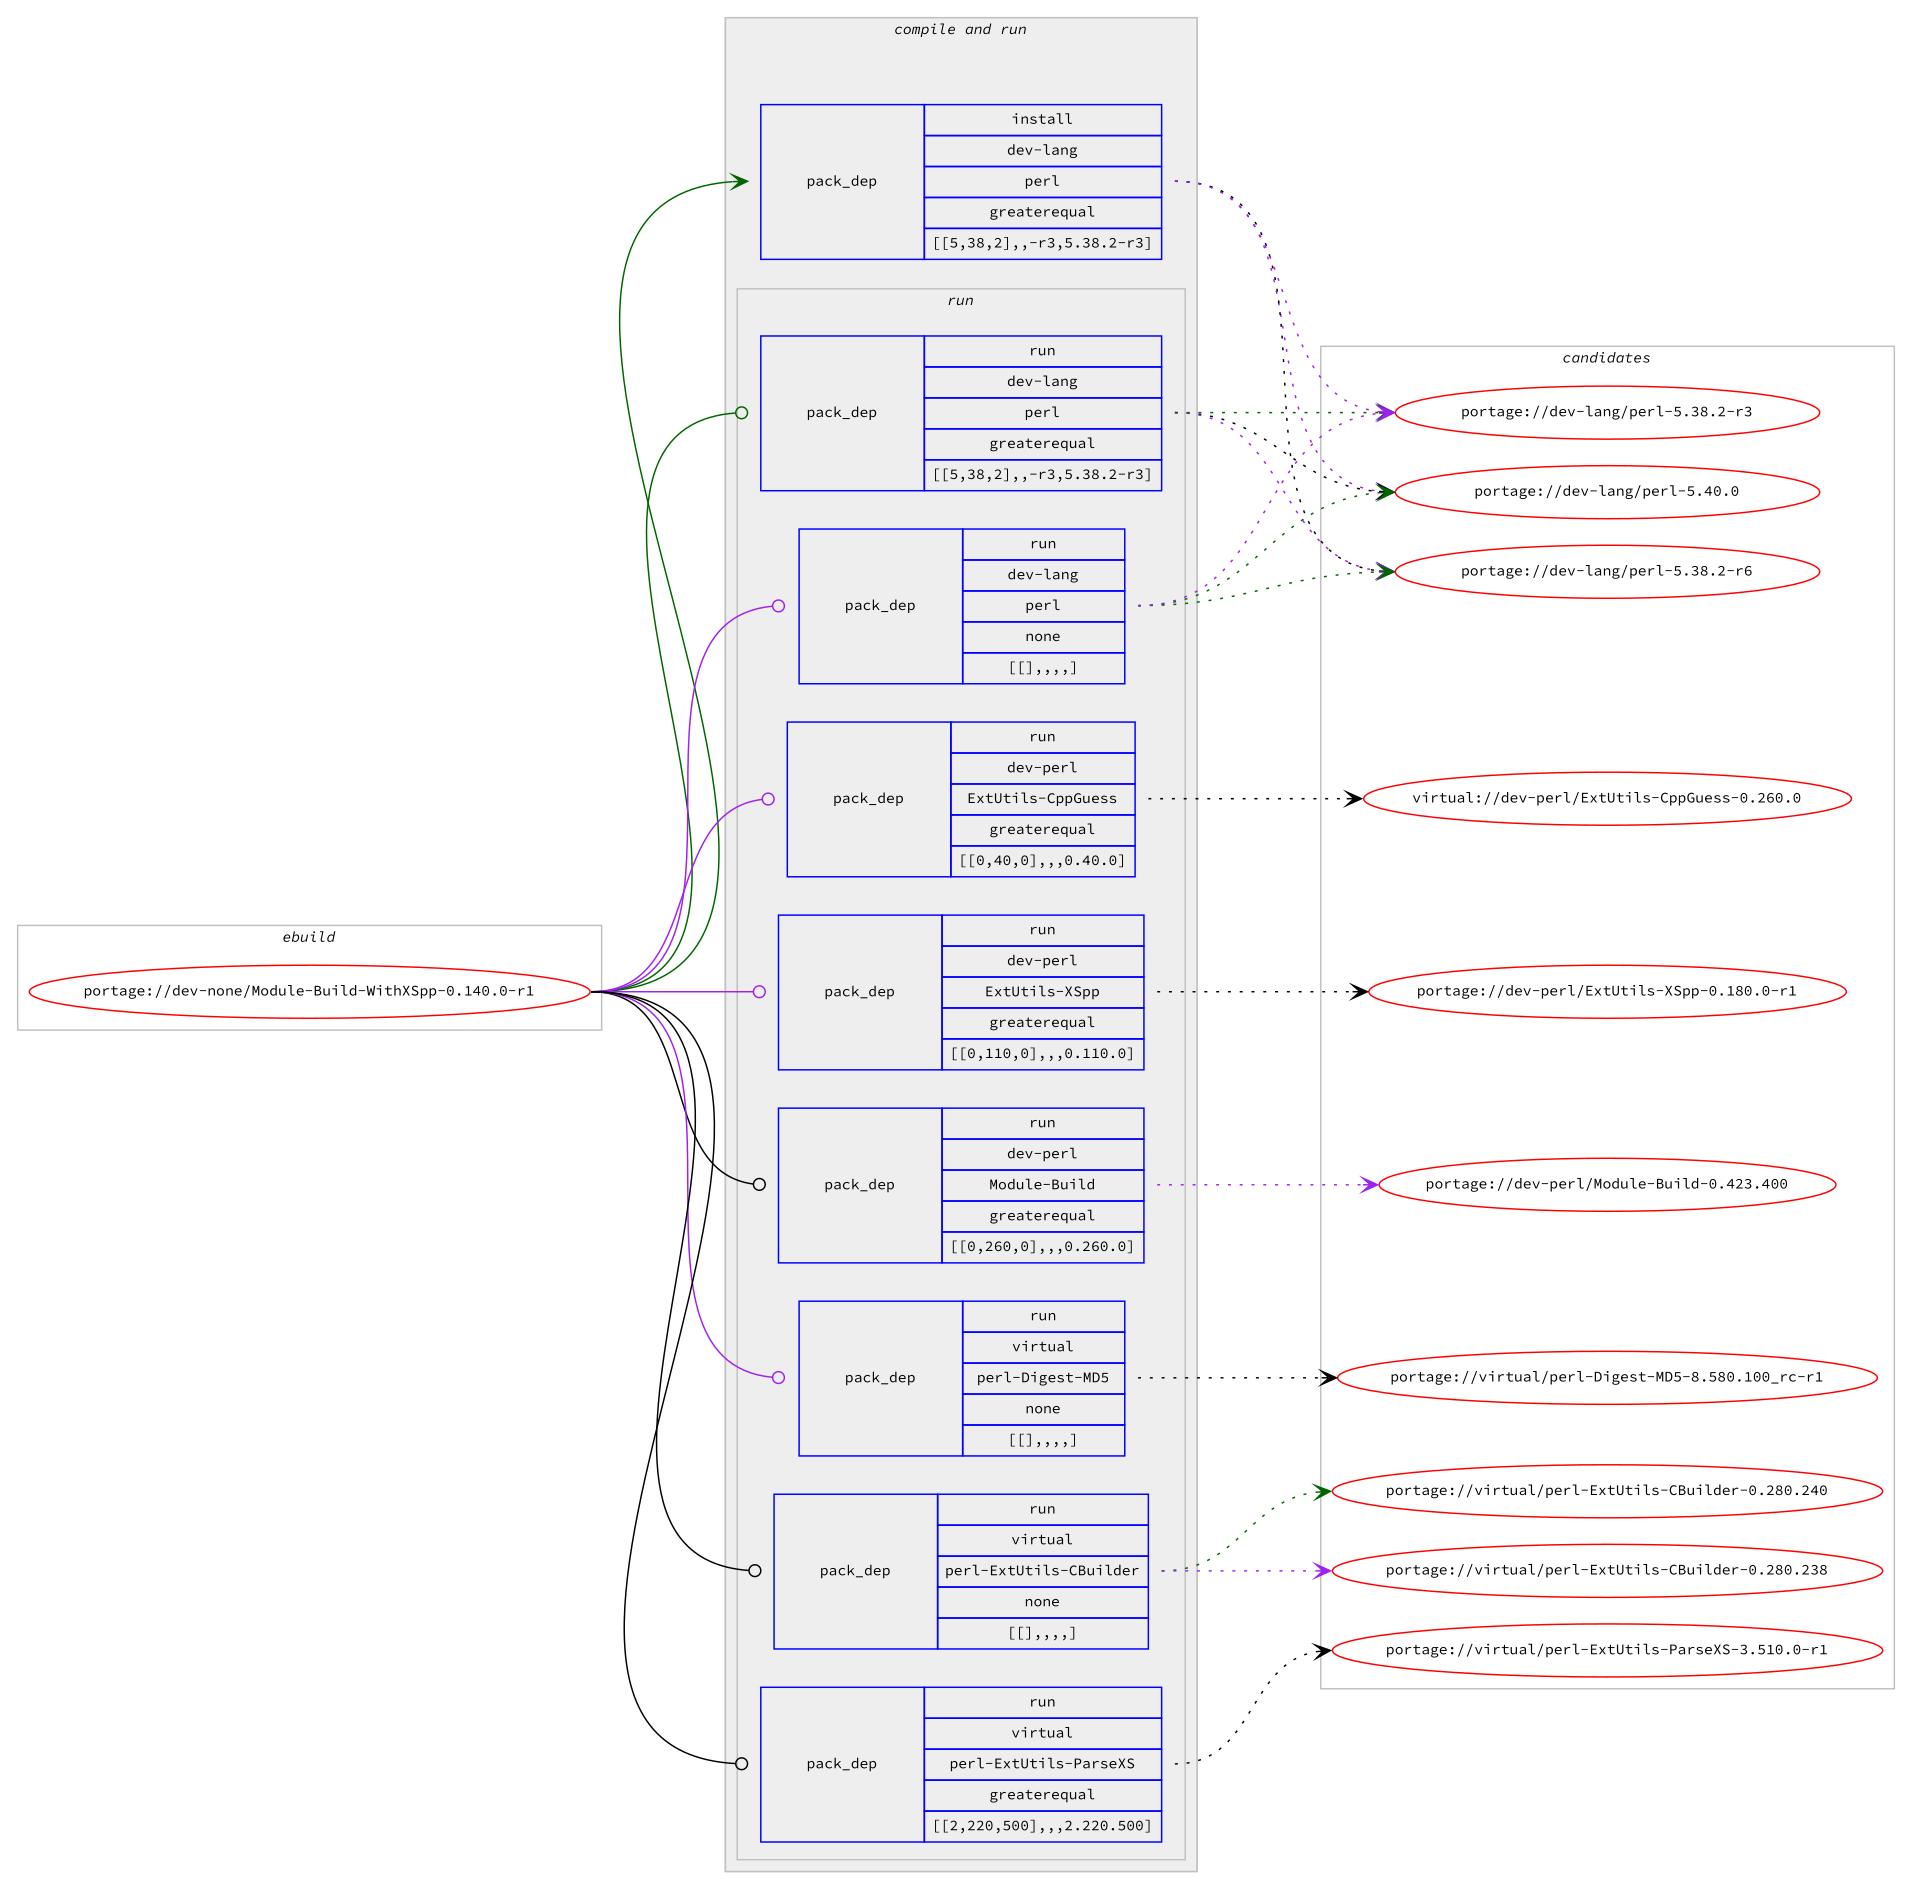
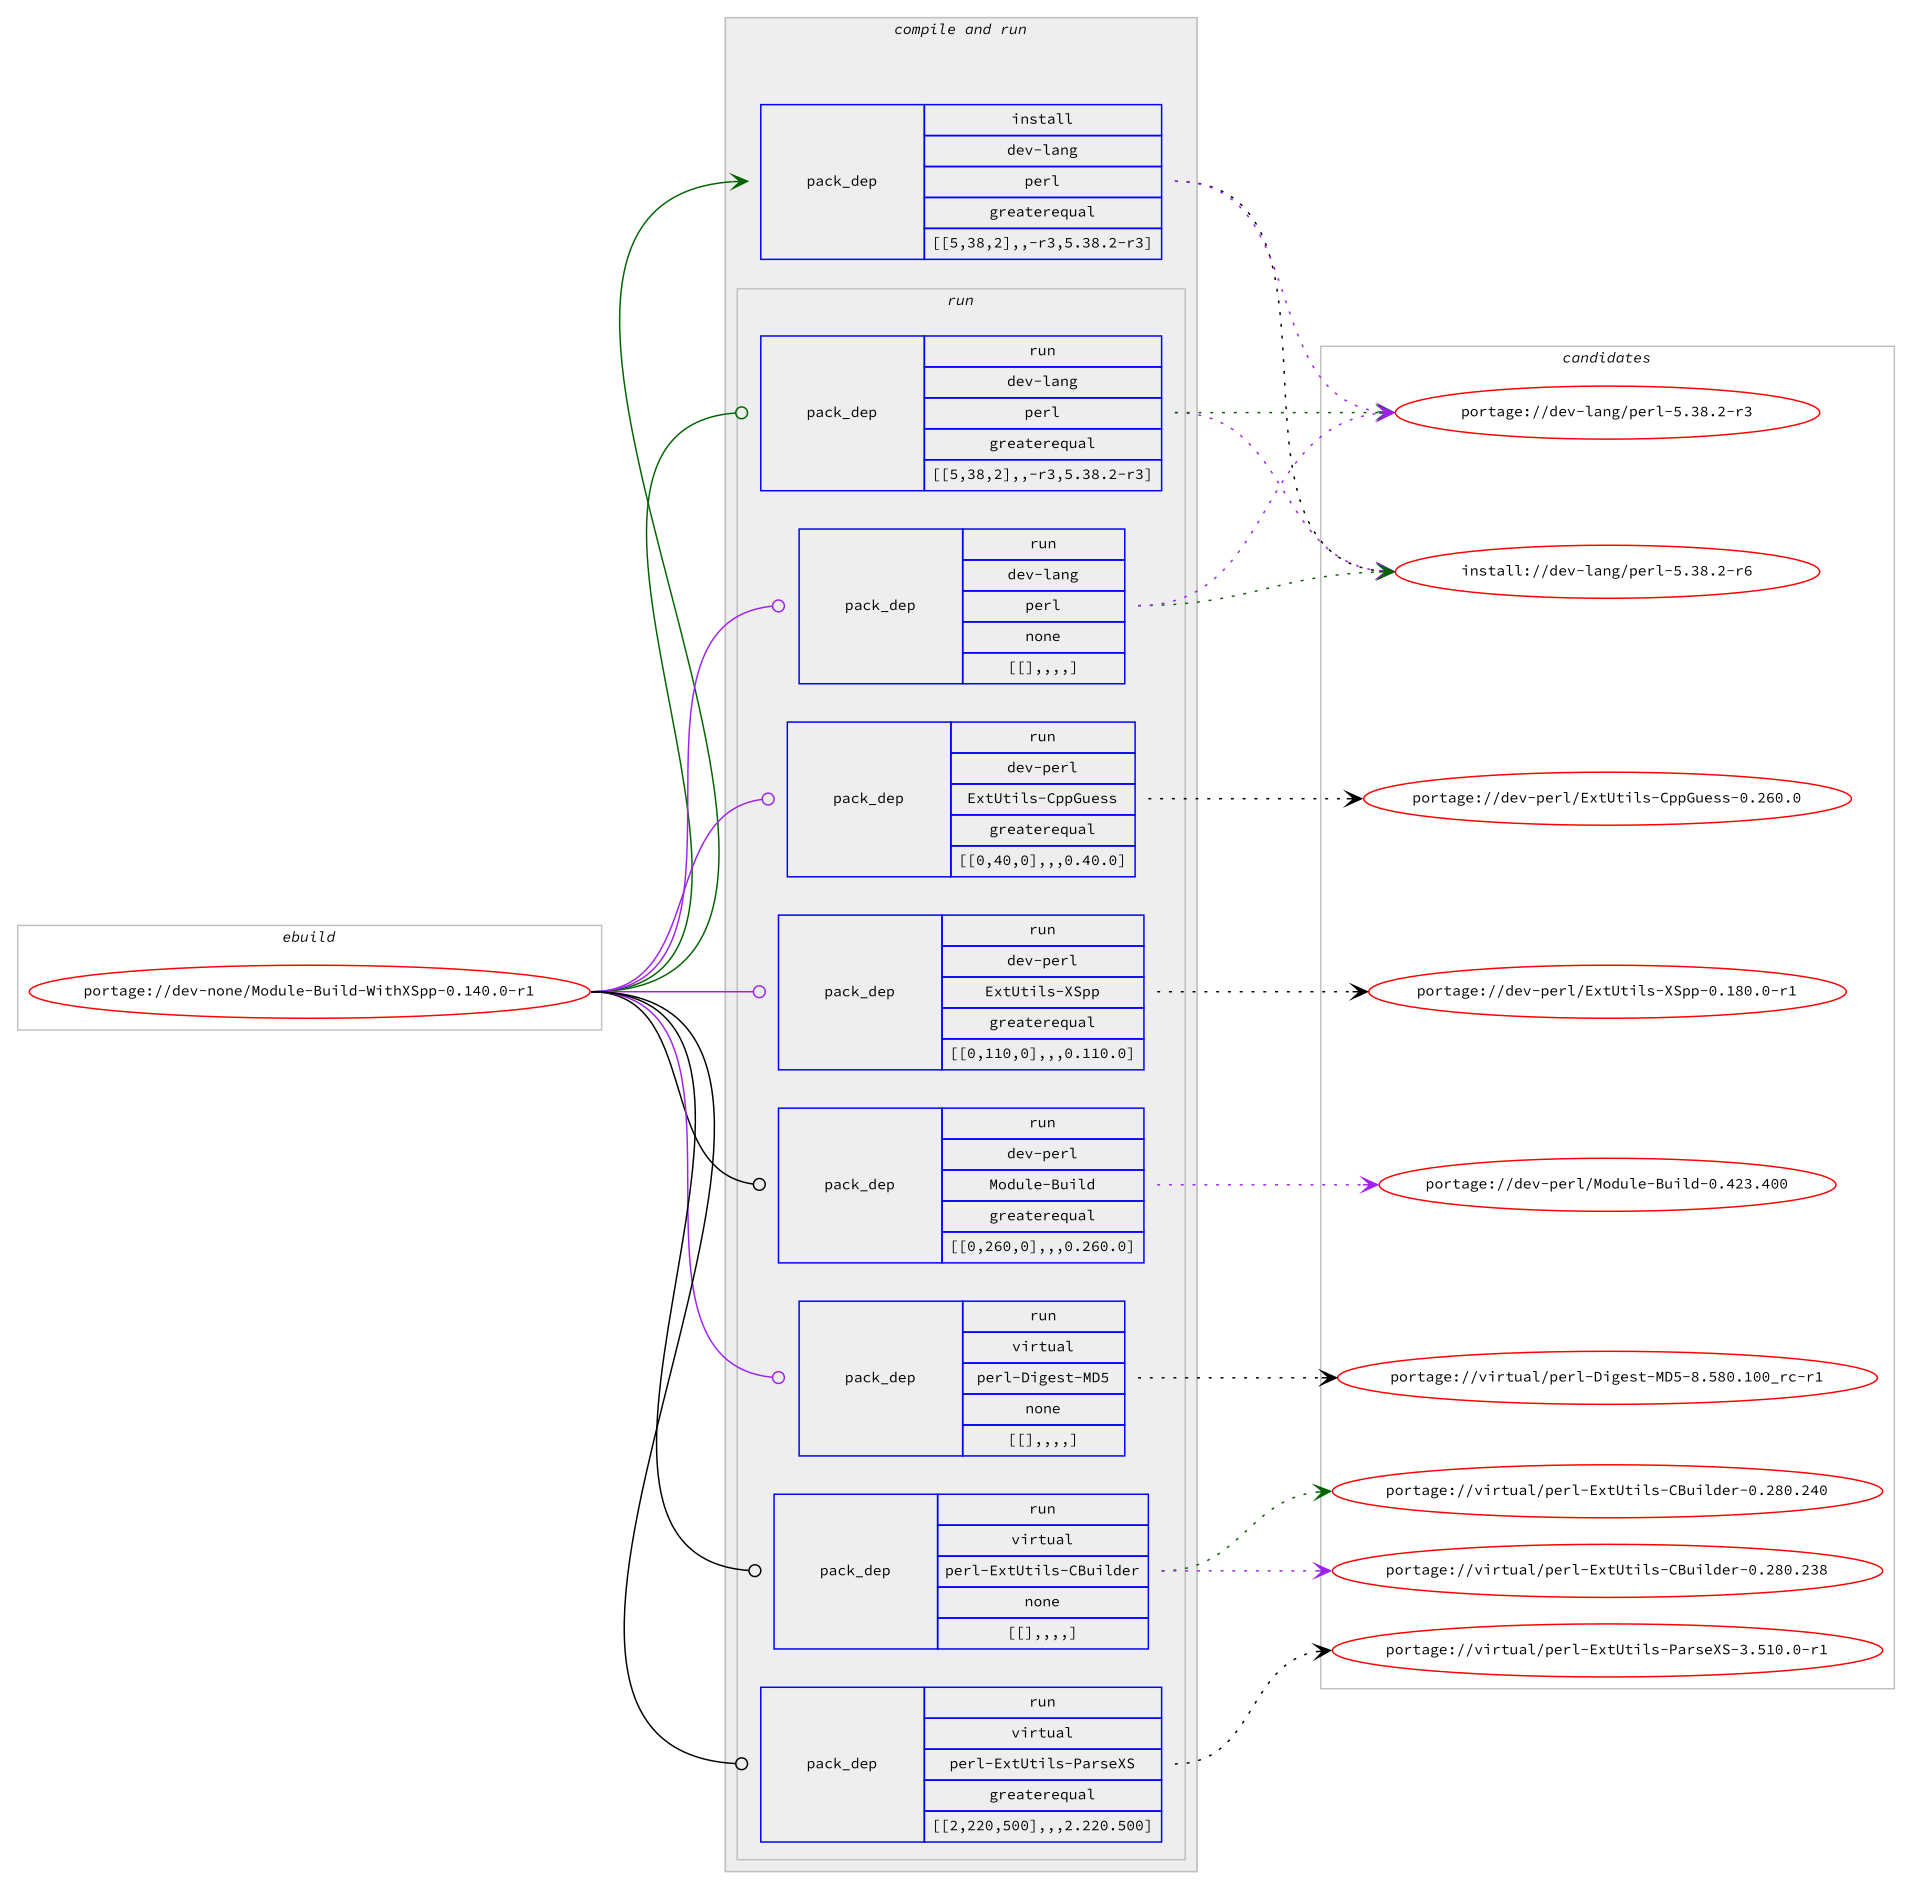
  digraph {
    compound=true
    concentrate=true
    fontname="Source Code Pro"
    fontsize=10
    newrank=true
    rankdir=LR
    ranksep=1.5
    node [color=red fontname="Source Code Pro" fontsize=10]
    edge [arrowhead=vee color=purple fontname="Source Code Pro" headport=w style=dotted tailport=e weight=100]
    n1 [label="portage://dev-none/Module-Build-WithXSpp-0.140.0-r1" width=4]
    n2 [color=blue label=<<TABLE BORDER="0" CELLBORDER="1" CELLSPACING="0" CELLPADDING="4" WIDTH="220"><TR><TD ROWSPAN="6" CELLPADDING="30">pack_dep</TD></TR><TR><TD WIDTH="110">install</TD></TR><TR><TD>dev-lang</TD></TR><TR><TD>perl</TD></TR><TR><TD>greaterequal</TD></TR><TR><TD>[[5,38,2],,-r3,5.38.2-r3]</TD></TR></TABLE>> shape=none]
    n3 [color=blue label=<<TABLE BORDER="0" CELLBORDER="1" CELLSPACING="0" CELLPADDING="4" WIDTH="220"><TR><TD ROWSPAN="6" CELLPADDING="30">pack_dep</TD></TR><TR><TD WIDTH="110">run</TD></TR><TR><TD>dev-lang</TD></TR><TR><TD>perl</TD></TR><TR><TD>greaterequal</TD></TR><TR><TD>[[5,38,2],,-r3,5.38.2-r3]</TD></TR></TABLE>> shape=none]
    n4 [color=blue label=<<TABLE BORDER="0" CELLBORDER="1" CELLSPACING="0" CELLPADDING="4" WIDTH="220"><TR><TD ROWSPAN="6" CELLPADDING="30">pack_dep</TD></TR><TR><TD WIDTH="110">run</TD></TR><TR><TD>dev-lang</TD></TR><TR><TD>perl</TD></TR><TR><TD>none</TD></TR><TR><TD>[[],,,,]</TD></TR></TABLE>> shape=none]
    n5 [color=blue label=<<TABLE BORDER="0" CELLBORDER="1" CELLSPACING="0" CELLPADDING="4" WIDTH="220"><TR><TD ROWSPAN="6" CELLPADDING="30">pack_dep</TD></TR><TR><TD WIDTH="110">run</TD></TR><TR><TD>dev-perl</TD></TR><TR><TD>ExtUtils-CppGuess</TD></TR><TR><TD>greaterequal</TD></TR><TR><TD>[[0,40,0],,,0.40.0]</TD></TR></TABLE>> shape=none]
    n6 [color=blue label=<<TABLE BORDER="0" CELLBORDER="1" CELLSPACING="0" CELLPADDING="4" WIDTH="220"><TR><TD ROWSPAN="6" CELLPADDING="30">pack_dep</TD></TR><TR><TD WIDTH="110">run</TD></TR><TR><TD>dev-perl</TD></TR><TR><TD>ExtUtils-XSpp</TD></TR><TR><TD>greaterequal</TD></TR><TR><TD>[[0,110,0],,,0.110.0]</TD></TR></TABLE>> shape=none]
    n7 [color=blue label=<<TABLE BORDER="0" CELLBORDER="1" CELLSPACING="0" CELLPADDING="4" WIDTH="220"><TR><TD ROWSPAN="6" CELLPADDING="30">pack_dep</TD></TR><TR><TD WIDTH="110">run</TD></TR><TR><TD>dev-perl</TD></TR><TR><TD>Module-Build</TD></TR><TR><TD>greaterequal</TD></TR><TR><TD>[[0,260,0],,,0.260.0]</TD></TR></TABLE>> shape=none]
    n8 [color=blue label=<<TABLE BORDER="0" CELLBORDER="1" CELLSPACING="0" CELLPADDING="4" WIDTH="220"><TR><TD ROWSPAN="6" CELLPADDING="30">pack_dep</TD></TR><TR><TD WIDTH="110">run</TD></TR><TR><TD>virtual</TD></TR><TR><TD>perl-Digest-MD5</TD></TR><TR><TD>none</TD></TR><TR><TD>[[],,,,]</TD></TR></TABLE>> shape=none]
    n9 [color=blue label=<<TABLE BORDER="0" CELLBORDER="1" CELLSPACING="0" CELLPADDING="4" WIDTH="220"><TR><TD ROWSPAN="6" CELLPADDING="30">pack_dep</TD></TR><TR><TD WIDTH="110">run</TD></TR><TR><TD>virtual</TD></TR><TR><TD>perl-ExtUtils-CBuilder</TD></TR><TR><TD>none</TD></TR><TR><TD>[[],,,,]</TD></TR></TABLE>> shape=none]
    n10 [color=blue label=<<TABLE BORDER="0" CELLBORDER="1" CELLSPACING="0" CELLPADDING="4" WIDTH="220"><TR><TD ROWSPAN="6" CELLPADDING="30">pack_dep</TD></TR><TR><TD WIDTH="110">run</TD></TR><TR><TD>virtual</TD></TR><TR><TD>perl-ExtUtils-ParseXS</TD></TR><TR><TD>greaterequal</TD></TR><TR><TD>[[2,220,500],,,2.220.500]</TD></TR></TABLE>> shape=none]
-   n11 [label="portage://dev-lang/perl-5.40.0" width=4]
-   n12 [label="portage://dev-lang/perl-5.38.2-r6" width=4]
+   n12 [label="install://dev-lang/perl-5.38.2-r6" width=4]
    n13 [label="portage://dev-lang/perl-5.38.2-r3" width=4]
-   n14 [label="virtual://dev-perl/ExtUtils-CppGuess-0.260.0" width=4]
+   n14 [label="portage://dev-perl/ExtUtils-CppGuess-0.260.0" width=4]
    n15 [label="portage://dev-perl/ExtUtils-XSpp-0.180.0-r1" width=4]
    n16 [label="portage://dev-perl/Module-Build-0.423.400" width=4]
    n17 [label="portage://virtual/perl-Digest-MD5-8.580.100_rc-r1" width=4]
    n18 [label="portage://virtual/perl-ExtUtils-ParseXS-3.510.0-r1" width=4]
    n19 [label="portage://virtual/perl-ExtUtils-CBuilder-0.280.240" width=4]
    n20 [label="portage://virtual/perl-ExtUtils-CBuilder-0.280.238" width=4]
    subgraph cluster_1 {
      color=gray
      label=<<i>ebuild</i>>
      n1
    }
    subgraph cluster_2 {
      color=gray
      label=<<i>dependencies</i>>
      subgraph cluster_3 {
        color=gray
        fillcolor="#eeeeee"
        label=<<i>compile</i>>
        style=filled
        subgraph sub_4 {
          color=gray
          fillcolor="#eeeeee"
          label=<<i>compile</i>>
          style=filled
          n2
        }
      }
      subgraph cluster_5 {
        color=gray
        fillcolor="#eeeeee"
        label=<<i>compile and run</i>>
        style=filled
      }
      subgraph cluster_6 {
        color=gray
        fillcolor="#eeeeee"
        label=<<i>run</i>>
        style=filled
        subgraph sub_7 {
          color=gray
          fillcolor="#eeeeee"
          label=<<i>run</i>>
          style=filled
          n3
        }
        subgraph sub_8 {
          color=gray
          fillcolor="#eeeeee"
          label=<<i>run</i>>
          style=filled
          n4
        }
        subgraph sub_9 {
          color=gray
          fillcolor="#eeeeee"
          label=<<i>run</i>>
          style=filled
          n5
        }
        subgraph sub_10 {
          color=gray
          fillcolor="#eeeeee"
          label=<<i>run</i>>
          style=filled
          n6
        }
        subgraph sub_11 {
          color=gray
          fillcolor="#eeeeee"
          label=<<i>run</i>>
          style=filled
          n7
        }
        subgraph sub_12 {
          color=gray
          fillcolor="#eeeeee"
          label=<<i>run</i>>
          style=filled
          n8
        }
        subgraph sub_13 {
          color=gray
          fillcolor="#eeeeee"
          label=<<i>run</i>>
          style=filled
          n9
        }
        subgraph sub_14 {
          color=gray
          fillcolor="#eeeeee"
          label=<<i>run</i>>
          style=filled
          n10
        }
      }
    }
    subgraph cluster_15 {
      color=gray
      label=<<i>candidates</i>>
      rank=same
      subgraph sub_16 {
        color=black
        label=<<i>candidates</i>>
        nodesep=1
        rank=same
-       n11
        n12
        n13
      }
      subgraph sub_17 {
        color=black
        label=<<i>candidates</i>>
        nodesep=1
        rank=same
-       n11
        n12
        n13
      }
      subgraph sub_18 {
        color=black
        label=<<i>candidates</i>>
        nodesep=1
        rank=same
-       n11
        n12
        n13
      }
      subgraph sub_19 {
        color=black
        label=<<i>candidates</i>>
        nodesep=1
        rank=same
        n14
      }
      subgraph sub_20 {
        color=black
        label=<<i>candidates</i>>
        nodesep=1
        rank=same
        n15
      }
      subgraph sub_21 {
        color=black
        label=<<i>candidates</i>>
        nodesep=1
        rank=same
        n16
      }
      subgraph sub_22 {
        color=black
        label=<<i>candidates</i>>
        nodesep=1
        rank=same
        n17
      }
      subgraph sub_23 {
        color=black
        label=<<i>candidates</i>>
        nodesep=1
        rank=same
        n18
      }
      subgraph sub_24 {
        color=black
        label=<<i>candidates</i>>
        nodesep=1
        rank=same
        n19
        n20
      }
    }
    n1 -> n2 [color=darkgreen style=solid weight=20]
    n1 -> n3 [arrowhead=odot color=darkgreen style=solid weight=20]
    n1 -> n4 [arrowhead=odot style=solid weight=20]
    n1 -> n5 [arrowhead=odot style=solid weight=20]
    n1 -> n6 [arrowhead=odot style=solid weight=20]
    n1 -> n7 [arrowhead=odot color=black style=solid weight=20]
    n1 -> n8 [arrowhead=odot style=solid weight=20]
    n1 -> n9 [arrowhead=odot color=black style=solid weight=20]
    n1 -> n10 [arrowhead=odot color=black style=solid weight=20]
-   n2 -> n11
    n2 -> n12 [color=black]
    n2 -> n13
-   n3 -> n11 [color=black]
    n3 -> n12
    n3 -> n13 [color=darkgreen]
-   n4 -> n11 [color=darkgreen]
    n4 -> n12 [color=darkgreen]
    n4 -> n13
    n5 -> n14 [color=black]
    n6 -> n15 [color=black]
    n7 -> n16
    n8 -> n17 [color=black]
    n9 -> n19 [color=darkgreen]
    n9 -> n20
    n10 -> n18 [color=black]
  }
